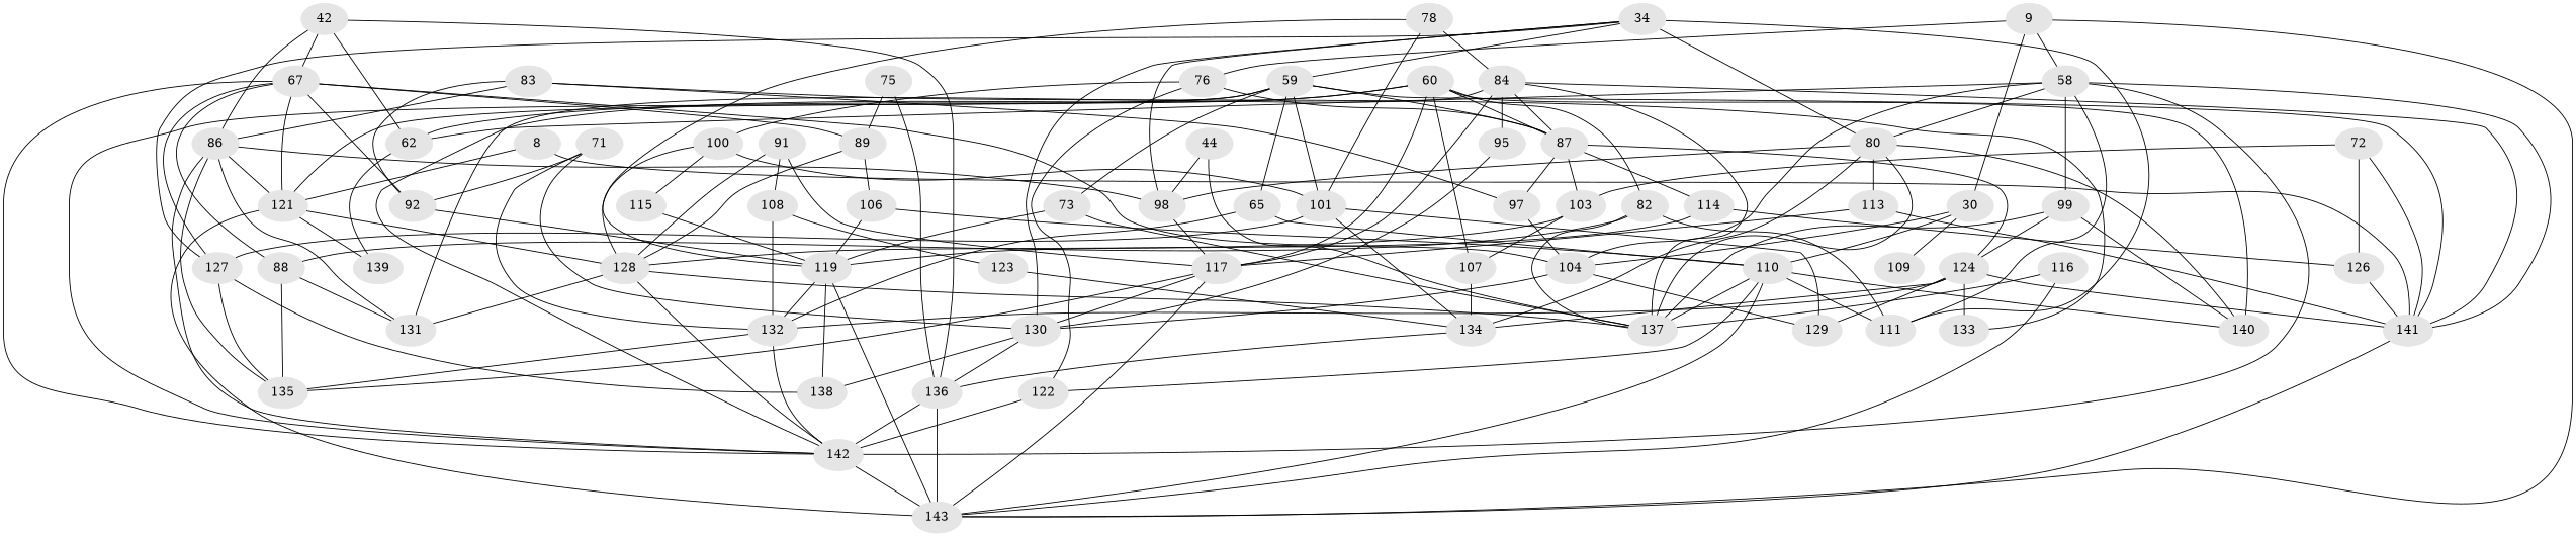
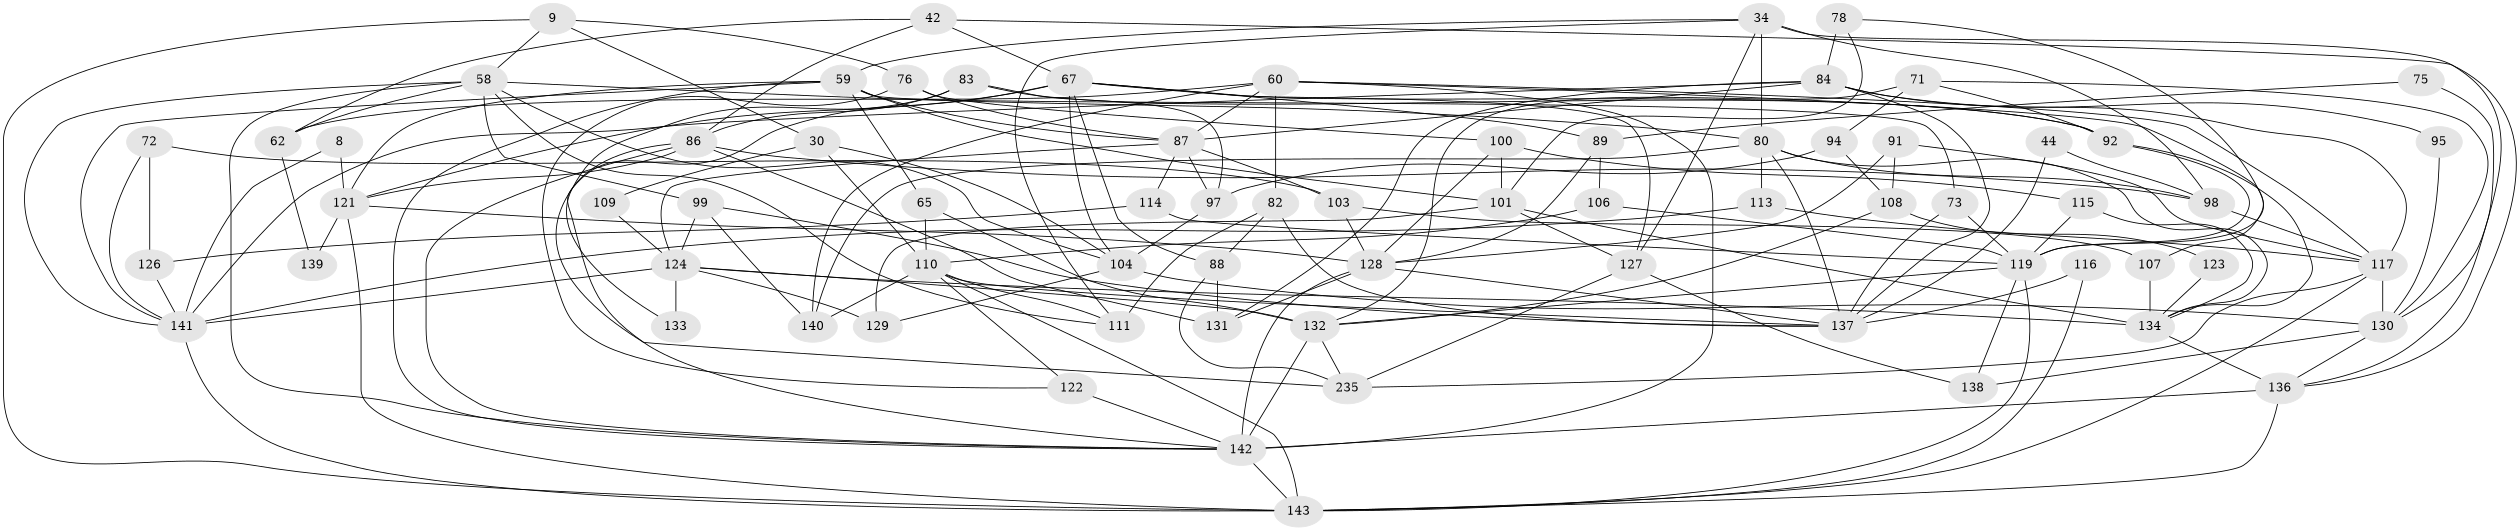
  graph {
    node [color=gray90 style=filled]
    121 [super="+81"]
    143 [super="+70"]
    139
    128
    8
    141 [super="+96"]
    9
    30
    58 [super="+20+31+39"]
    76
    104 [super="+64"]
    109
    110 [super="+36+29"]
    80 [super="+15+21+38"]
    111
    62
    99
    142 [super="+47+112+102"]
    87 [super="+1+27"]
    100 [super="+22"]
    122 [super="+93"]
    130 [super="+18+74"]
    129
    124 [super="+11+16"]
    137 [super="+66+125"]
    140 [super="+10"]
    34 [super="+17"]
    59 [super="+12+40"]
    98 [super="+85"]
    127
    65
    73
    101 [super="+79"]
    113
    134
    117 [super="+3+45"]
-   135 [super="+49"]
+   135 [super="+49" label=235]
    138
    136 [super="+43+120"]
    42
    67 [super="+32"]
    86 [super="+14"]
    88
    89
    92
    131 [super="+77"]
    44
    132 [super="+63+105"]
    119 [super="+55+23+69"]
    103
    97
    114
    60 [super="+35+53"]
    82 [super="+68"]
    107 [super="+90"]
    106
    71 [super="+37"]
+   94 [super="+56"]
    108
    72
    126 [super="+118"]
    75
    115
    78 [super="+19"]
    84 [super="+26+48"]
    95
    83
    133 [super="+6"]
    91
    123
    116
    121 -- 143
    121 -- 139
    121 -- 128 [weight=2]
    128 -- 142
    128 -- 137
    128 -- 131 [weight=2]
    8 -- 121
    8 -- 141
    141 -- 143
    9 -- 143
    9 -- 30
    9 -- 58
    9 -- 76
    30 -- 104
    30 -- 109
    30 -- 110
    58 -- 141
    58 -- 104
    58 -- 80
    58 -- 111
    58 -- 62
    58 -- 99
    58 -- 142
    76 -- 87
    76 -- 100
    76 -- 122
    104 -- 130 [weight=2]
    104 -- 129
+   109 -- 124
    110 -- 143
    110 -- 111
    110 -- 122 [weight=2]
    110 -- 137
    110 -- 140
    80 -- 137 [weight=2]
    80 -- 140 [weight=2]
    80 -- 98
    80 -- 113
    80 -- 134
    62 -- 139
    99 -- 124
    99 -- 137
    99 -- 140
    142 -- 143 [weight=2]
    87 -- 124
    87 -- 103
    87 -- 97
    87 -- 114
    100 -- 128
    100 -- 101 [weight=2]
    100 -- 115
    122 -- 142 [weight=3]
    130 -- 138
    130 -- 136
    124 -- 141 [weight=2]
    124 -- 129
    124 -- 134
    124 -- 132 [weight=2]
    124 -- 133 [weight=2]
    34 -- 80 [weight=3]
    34 -- 111
    34 -- 130
    34 -- 59
    34 -- 98
    34 -- 127
    59 -- 121
    59 -- 141 [weight=2]
    59 -- 142
    59 -- 87 [weight=2]
    59 -- 65 [weight=2]
    59 -- 73
    59 -- 101
    98 -- 117
    127 -- 135
    127 -- 138
    65 -- 110
    65 -- 132 [weight=3]
    73 -- 137
    73 -- 119
    101 -- 129
    101 -- 127
    101 -- 134
    113 -- 141
    113 -- 117
    134 -- 136
    117 -- 143
    117 -- 130 [weight=2]
    117 -- 135
    136 -- 143
    136 -- 142 [weight=3]
    42 -- 62
    42 -- 136
    42 -- 67
    42 -- 86
    67 -- 121
    67 -- 104 [weight=2]
    67 -- 142
    67 -- 127
    67 -- 88
    67 -- 89
    67 -- 92
    86 -- 121
    86 -- 142
    86 -- 98 [weight=2]
    86 -- 135
    86 -- 131
    88 -- 135
    88 -- 131
    89 -- 128
    89 -- 106
+   92 -- 134
    92 -- 119
    44 -- 137
    44 -- 98
    132 -- 142 [weight=2]
    132 -- 135
    119 -- 143 [weight=2]
    119 -- 138
    119 -- 132
    103 -- 128
    103 -- 107
    97 -- 104
    114 -- 119
    114 -- 126 [weight=2]
    60 -- 62
    60 -- 142
    60 -- 87
    60 -- 140
    60 -- 117
    60 -- 82 [weight=2]
    60 -- 107
    82 -- 111
    82 -- 137
    82 -- 88
    107 -- 134 [weight=2]
    106 -- 110
    106 -- 119
    71 -- 130
    71 -- 92
    71 -- 132 [weight=2]
+   71 -- 94
+   94 -- 97
+   94 -- 108
    108 -- 132
    108 -- 123
    72 -- 141
    72 -- 103
    72 -- 126
    126 -- 141
    75 -- 136
    75 -- 89
+   115 -- 134
    115 -- 119
    78 -- 101
    78 -- 119
    78 -- 84 [weight=2]
    84 -- 141
    84 -- 87
    84 -- 137 [weight=2]
    84 -- 117 [weight=2]
    84 -- 131
    84 -- 95 [weight=3]
    95 -- 130
    83 -- 86
    83 -- 92
    83 -- 97
    83 -- 133
    91 -- 128
    91 -- 117
    91 -- 108
    123 -- 134
    116 -- 143
    116 -- 137
  }
